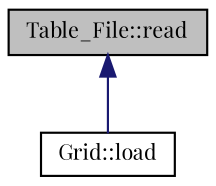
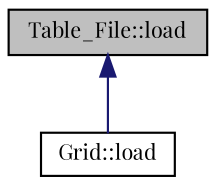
  digraph {
    rankdir=TB
    fontname="Playfair Display"
    node [color=black fontname="Playfair Display" fontsize=10 shape=record style=filled]
-   n1 [fillcolor=grey75 fontcolor=black height=0.2 label="Table_File::read" width=0.4]
+   n1 [fillcolor=grey75 fontcolor=black height=0.2 label="Table_File::load" width=0.4]
    n2 [fillcolor=white height=0.2 label="Grid::load" width=0.4]
    n1 -> n2 [color=midnightblue dir=back fontname="Playfair Display" fontsize=10 labelfontname=Helvetica labelfontsize=10 style=solid]
  }
